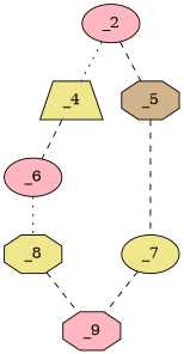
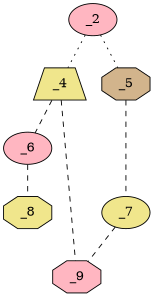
  graph {
    node [charge=0 chem=1 fillcolor=lightpink shape=ellipse style=filled symbol="C  " x=2.866 y=0.567]
    edge [style=dashed valence=1]
    _2 [y=1.067]
    _4 [fillcolor=khaki shape=trapezium x=2]
    _5 [fillcolor=tan shape=octagon x=3.7321]
    _6 [x=2 y=-0.433]
    _7 [fillcolor=khaki x=3.7321 y=-0.433]
    _8 [fillcolor=khaki shape=octagon y=-0.933]
    _9 [chem=2 shape=octagon symbol="O  " y=-1.933]
    _2 -- _4 [style=dotted]
-   _2 -- _5
+   _2 -- _5 [style=dotted]
    _4 -- _6 [valence=2]
    _5 -- _7 [valence=2]
-   _6 -- _8 [style=dotted]
+   _6 -- _8
    _7 -- _9
-   _8 -- _9 [valence=2]
+   _4 -- _9 [valence=2]
  }
